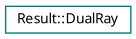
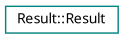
  digraph {
    rankdir=TB
    fontname="Noto Sans"
-   n1 [color=teal fillcolor=white fontname="Noto Sans" fontsize=10 height=0.2 label="Result::DualRay" shape=record style=filled width=0.4]
+   n1 [color=teal fillcolor=white fontname="Noto Sans" fontsize=10 height=0.2 label="Result::Result" shape=record style=filled width=0.4]
  }
